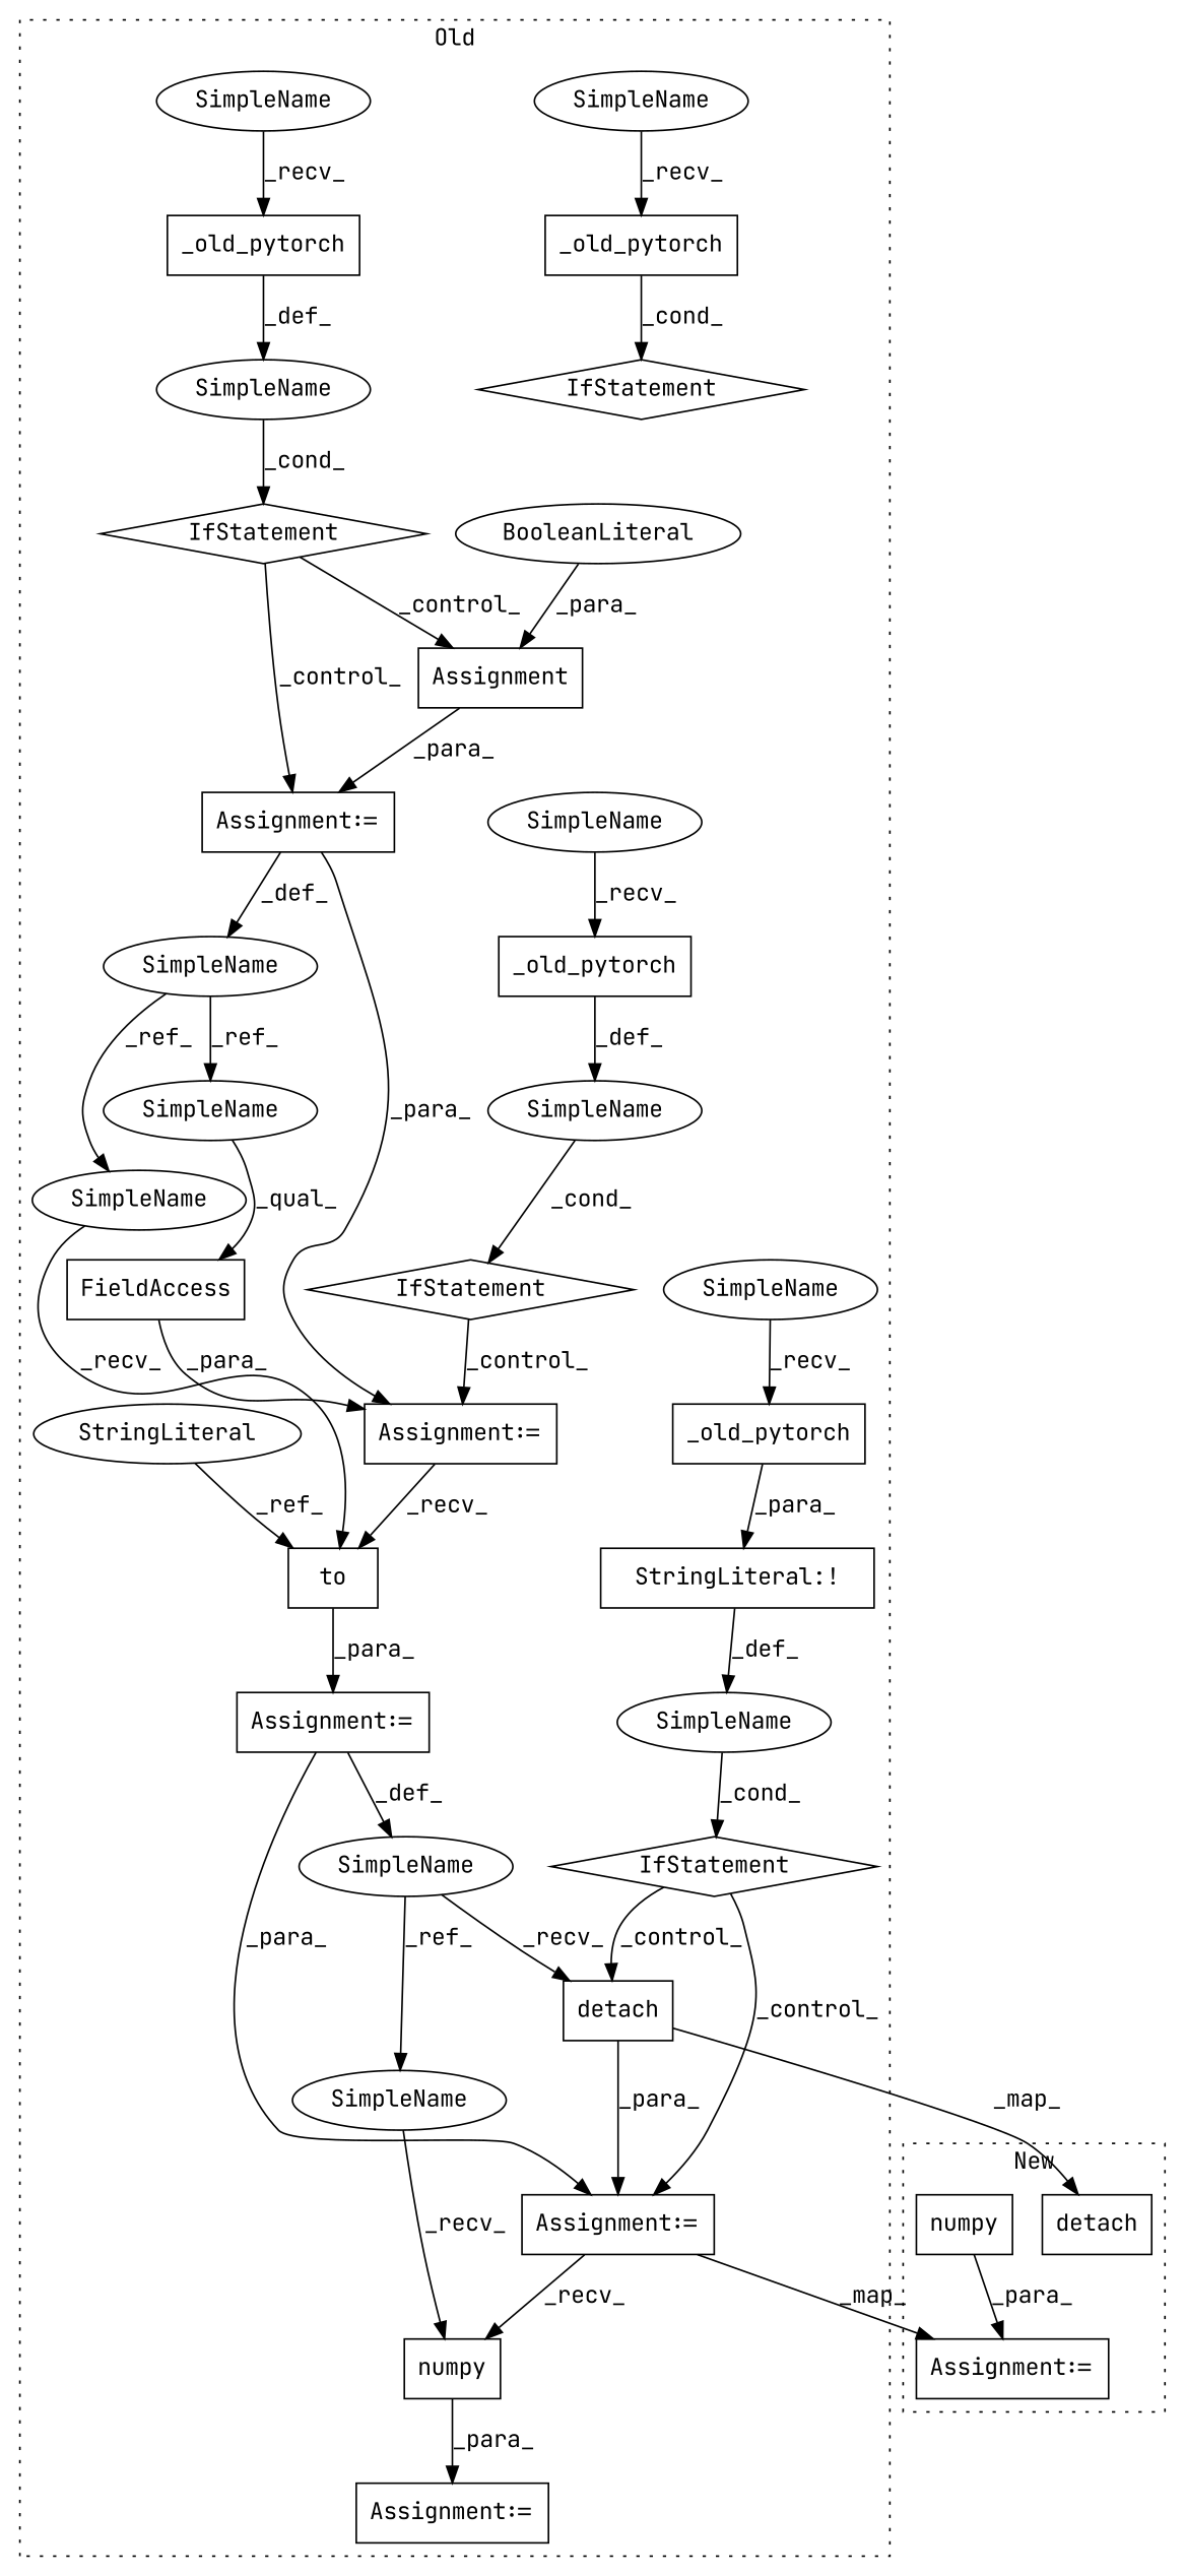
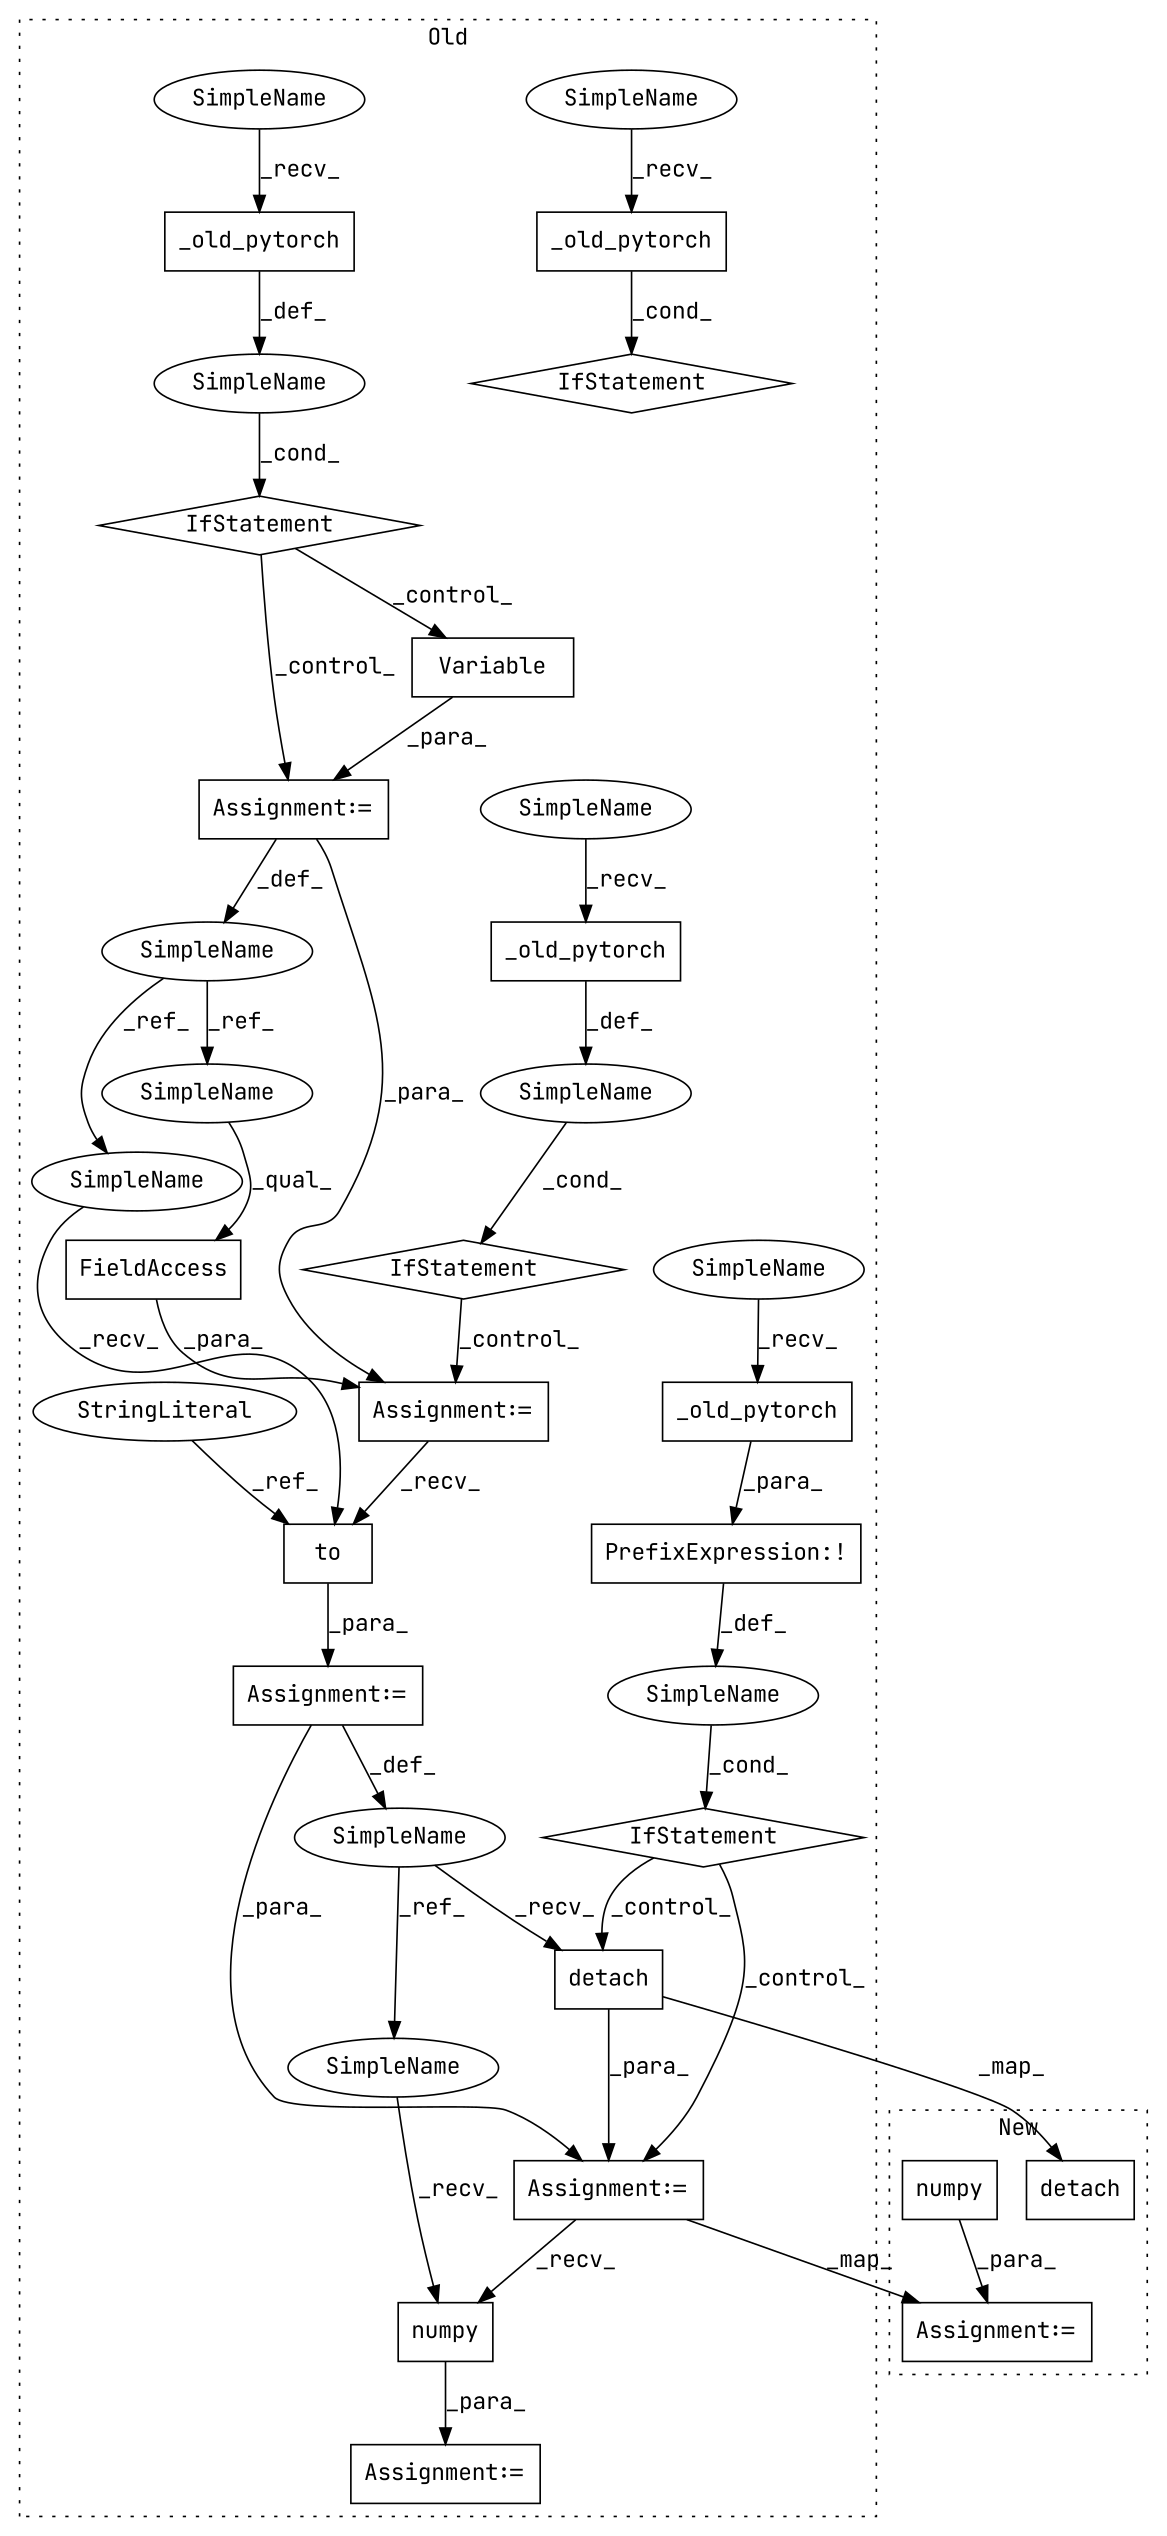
  digraph {
    fontname="JetBrains Mono"
    node [a=42 fontname="JetBrains Mono" l=4 shape=box]
    edge [fontname="JetBrains Mono"]
    n1 [a=32 l=14 label=_old_pytorch s=6403]
-   n2 [a=32 l="9,1" label=Assignment s="6434,6454"]
-   n3 [a=9 label=BooleanLiteral s=6450 shape=ellipse]
+   n2 [a=32 l="9,1" label=Variable s="6434,6454"]
    n4 [a=32 l=14 label=_old_pytorch s=6827]
    n5 [a=22 l=9 label=FieldAccess s=6771]
    n6 [label=SimpleName shape=ellipse l=""]
    n7 [a=25 l="4,2" label=IfStatement s="6394,6417" shape=diamond]
    n8 [a=32 l=14 label=_old_pytorch s=6742]
    n9 [a=25 l="4,2" label=IfStatement s="6817,6841" shape=diamond]
    n10 [a=32 l="3,1" label=to s="6802,6810"]
    n11 [a=45 l=5 label=StringLiteral s=6805 shape=ellipse]
    n12 [a=25 l="4,2" label=IfStatement s="6733,6756" shape=diamond]
    n13 [a=7 l=1 label="Assignment:=" s=6433]
    n14 [a=7 l=1 label="Assignment:=" s=6885]
    n15 [a=32 l=8 label=detach s=6861]
-   n16 [a=38 l=1 label="StringLiteral:!" s=6821]
+   n16 [a=38 l=1 label="PrefixExpression:!" s=6821]
    n17 [label=SimpleName shape=ellipse l=""]
    n18 [a=32 l=7 label=numpy s=6891]
    n19 [label=SimpleName s=6792 shape=ellipse]
    n20 [a=7 l=1 label="Assignment:=" s=6855]
    n21 [a=7 l=1 label="Assignment:=" s=6796]
    n22 [label=SimpleName s=6711 shape=ellipse]
    n23 [a=32 l=14 label=_old_pytorch s=6183]
    n24 [a=25 l="4,2" label=IfStatement s="6174,6197" shape=diamond]
    n25 [label=SimpleName shape=ellipse l=""]
    n26 [a=7 l=1 label="Assignment:=" s=6770]
    n27 [label=SimpleName s=6797 shape=ellipse]
    n28 [label=SimpleName s=6771 shape=ellipse]
    n29 [label=SimpleName s=6737 shape=ellipse]
    n30 [label=SimpleName s=6178 shape=ellipse]
    n31 [label=SimpleName s=6822 shape=ellipse]
    n32 [label=SimpleName s=6398 shape=ellipse]
    n33 [label=SimpleName s=6886 shape=ellipse]
    n34 [a=32 l=8 label=detach s=4821]
    n35 [a=32 l=7 label=numpy s=4836]
    n36 [a=7 l=1 label="Assignment:=" s=4815]
    subgraph cluster_1 {
      label=Old
      style=dotted
      n1
      n2
-     n3
      n4
      n5
      n6
      n7
      n8
      n9
      n10
      n11
      n12
      n13
      n14
      n15
      n16
      n17
      n18
      n19
      n20
      n21
      n22
      n23
      n24
      n25
      n26
      n27
      n28
      n29
      n30
      n31
      n32
      n33
    }
    subgraph cluster_2 {
      label=New
      style=dotted
      n34
      n35
      n36
    }
    n1 -> n6 [label=_def_]
    n2 -> n13 [label=_para_]
-   n3 -> n2 [label=_para_]
    n4 -> n16 [label=_para_]
    n5 -> n26 [label=_para_]
    n6 -> n7 [label=_cond_]
    n7 -> n2 [label=_control_]
    n7 -> n13 [label=_control_]
    n8 -> n25 [label=_def_]
    n9 -> n15 [label=_control_]
    n9 -> n20 [label=_control_]
    n10 -> n21 [label=_para_]
    n11 -> n10 [label=_ref_]
    n12 -> n26 [label=_control_]
    n13 -> n22 [label=_def_]
    n13 -> n26 [label=_para_]
    n15 -> n20 [label=_para_]
    n15 -> n34 [label=_map_]
    n16 -> n17 [label=_def_]
    n17 -> n9 [label=_cond_]
    n18 -> n14 [label=_para_]
    n19 -> n15 [label=_recv_]
    n19 -> n33 [label=_ref_]
    n20 -> n18 [label=_recv_]
    n20 -> n36 [label=_map_]
    n21 -> n19 [label=_def_]
    n21 -> n20 [label=_para_]
    n22 -> n27 [label=_ref_]
    n22 -> n28 [label=_ref_]
    n23 -> n24 [label=_cond_]
    n25 -> n12 [label=_cond_]
    n26 -> n10 [label=_recv_]
    n27 -> n10 [label=_recv_]
    n28 -> n5 [label=_qual_]
    n29 -> n8 [label=_recv_]
    n30 -> n23 [label=_recv_]
    n31 -> n4 [label=_recv_]
    n32 -> n1 [label=_recv_]
    n33 -> n18 [label=_recv_]
    n35 -> n36 [label=_para_]
  }
